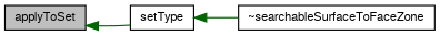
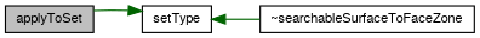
  digraph {
    rankdir=LR
    node [color=black fontname=FreeSans fontsize=10 shape=record]
    edge [color=darkgreen dir=back fontname=FreeSans fontsize=10 labelfontname=FreeSans labelfontsize=10 style=solid]
    n1 [fillcolor=grey75 fontcolor=black height=0.2 label=applyToSet style=filled width=0.4]
    n2 [height=0.2 label=setType width=0.4]
    n3 [height=0.2 label="~searchableSurfaceToFaceZone" width=0.4]
-   n1 -> n2
+   n2 -> n1
    n2 -> n3
  }
